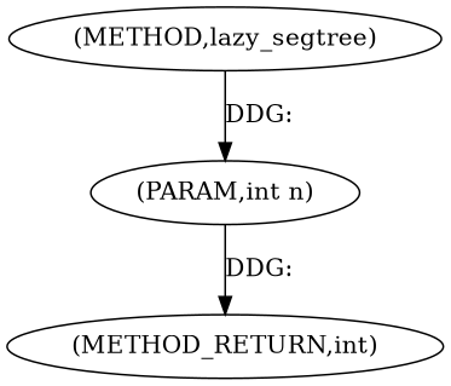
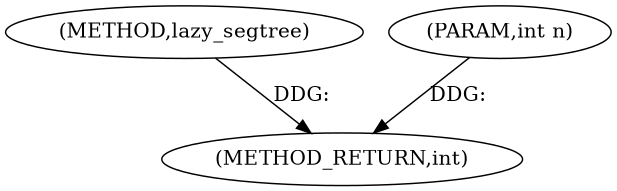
  digraph {
    n1 [label="(METHOD,lazy_segtree)"]
    n2 [label="(PARAM,int n)"]
    n3 [label="(METHOD_RETURN,int)"]
-   n1 -> n2 [label="DDG: "]
+   n1 -> n3 [label="DDG: "]
    n2 -> n3 [label="DDG: "]
  }
